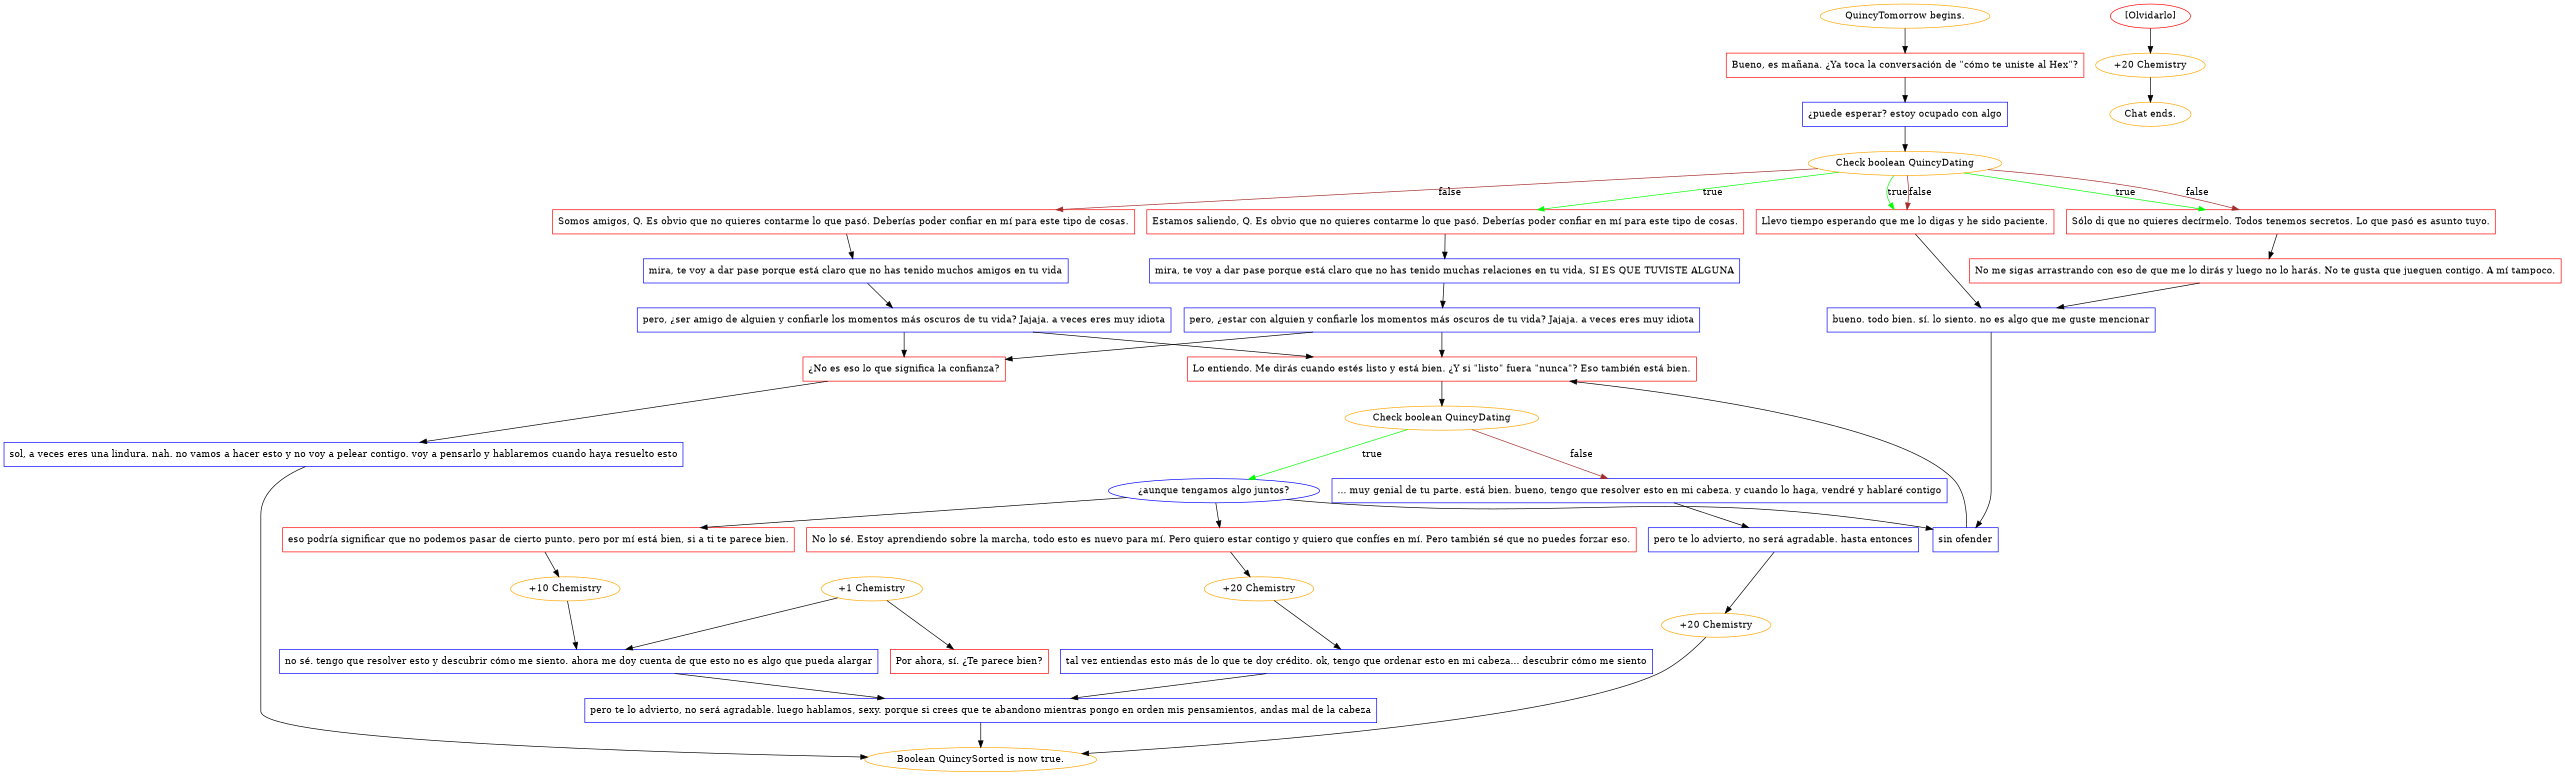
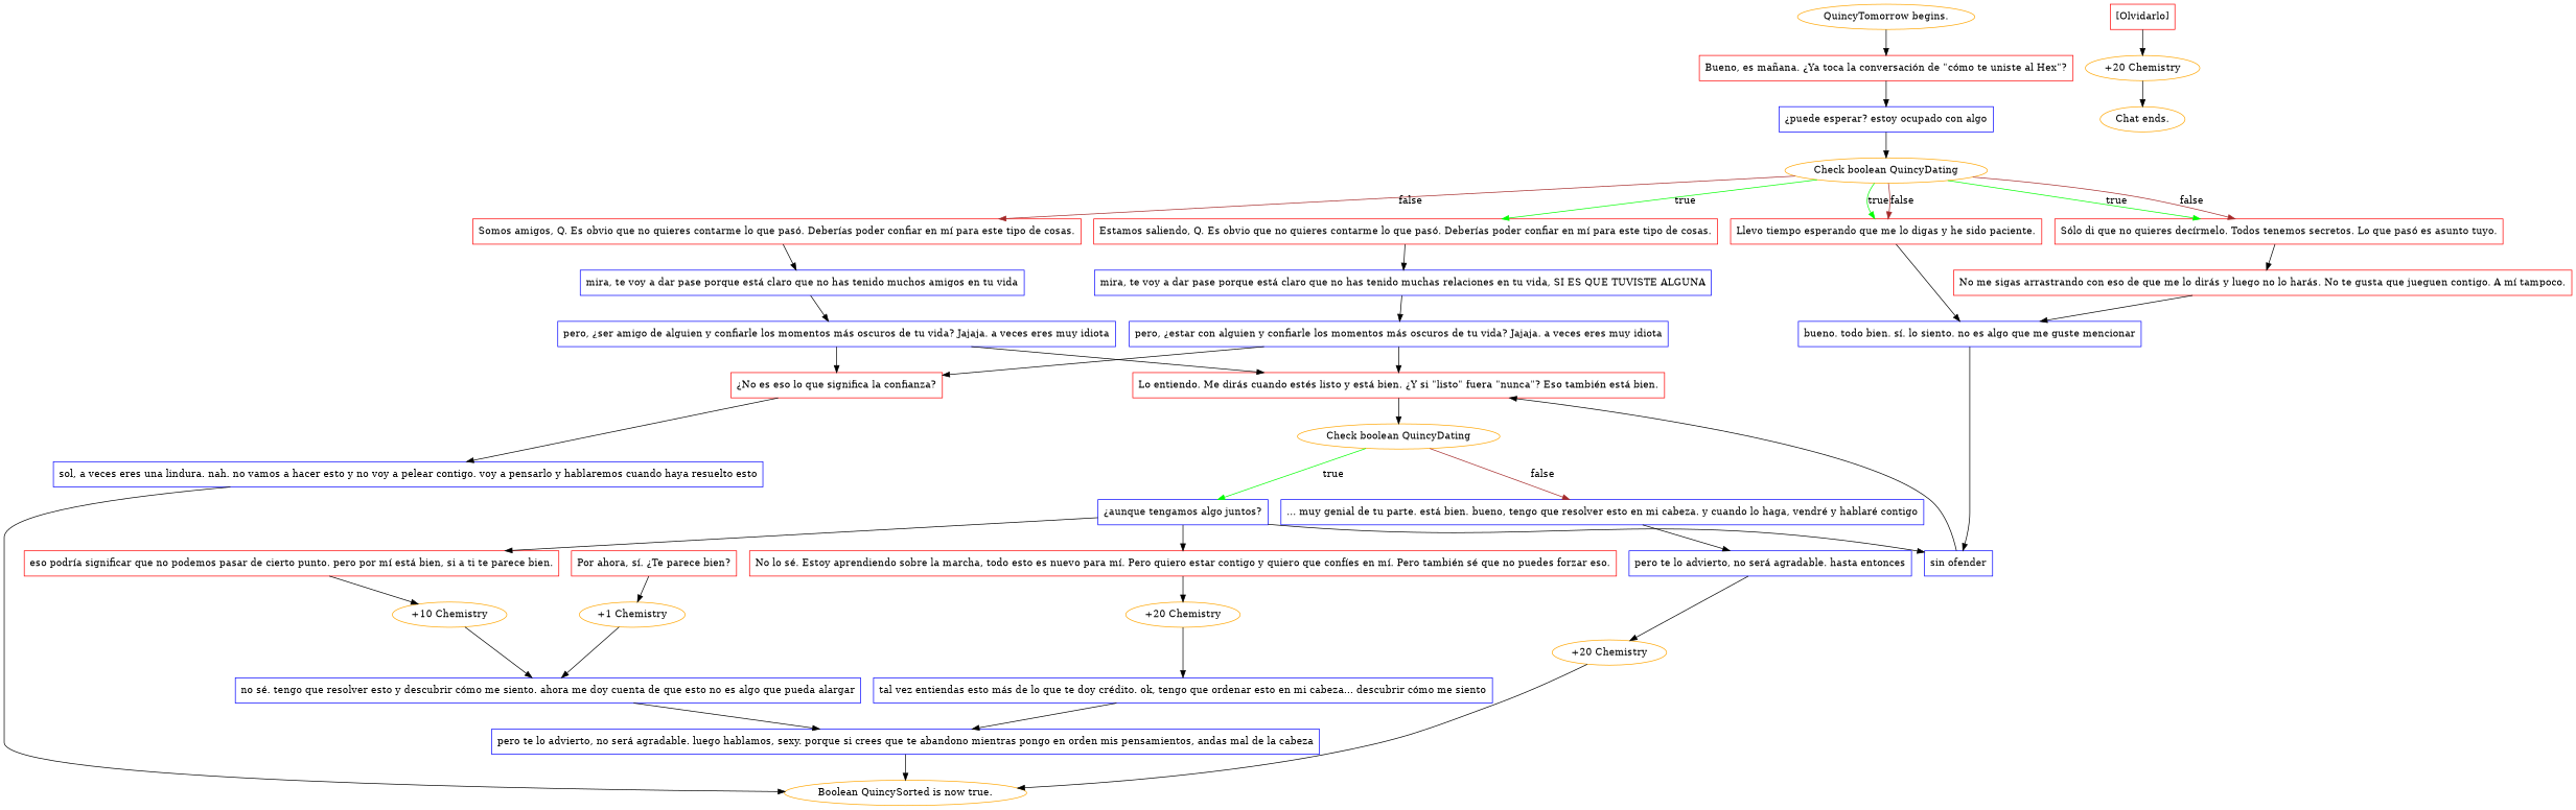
  digraph {
    node [color=blue shape=box]
    "QuincyTomorrow begins." [color=orange shape=""]
    n2 [color=red label="Bueno, es mañana. ¿Ya toca la conversación de \"cómo te uniste al Hex\"?"]
    n3 [label="¿puede esperar? estoy ocupado con algo"]
-   n4 [color=red label="[Olvidarlo]" shape=ellipse]
+   n4 [color=red label="[Olvidarlo]"]
    n5 [color=orange label="+20 Chemistry" shape=""]
    n6 [color=orange label="Check boolean QuincyDating" shape=""]
    "Chat ends." [color=orange shape=""]
    n8 [color=red label="Estamos saliendo, Q. Es obvio que no quieres contarme lo que pasó. Deberías poder confiar en mí para este tipo de cosas."]
    n9 [color=red label="Llevo tiempo esperando que me lo digas y he sido paciente."]
    n10 [color=red label="Sólo di que no quieres decírmelo. Todos tenemos secretos. Lo que pasó es asunto tuyo."]
    n11 [color=red label="Somos amigos, Q. Es obvio que no quieres contarme lo que pasó. Deberías poder confiar en mí para este tipo de cosas."]
    n12 [label="mira, te voy a dar pase porque está claro que no has tenido muchas relaciones en tu vida, SI ES QUE TUVISTE ALGUNA"]
    n13 [label="bueno. todo bien. sí. lo siento. no es algo que me guste mencionar"]
    n14 [color=red label="No me sigas arrastrando con eso de que me lo dirás y luego no lo harás. No te gusta que jueguen contigo. A mí tampoco."]
    n15 [label="mira, te voy a dar pase porque está claro que no has tenido muchos amigos en tu vida"]
    n16 [label="pero, ¿estar con alguien y confiarle los momentos más oscuros de tu vida? Jajaja. a veces eres muy idiota"]
    n17 [label="sin ofender"]
    n18 [label="pero, ¿ser amigo de alguien y confiarle los momentos más oscuros de tu vida? Jajaja. a veces eres muy idiota"]
    n19 [color=red label="¿No es eso lo que significa la confianza?"]
    n20 [color=red label="Lo entiendo. Me dirás cuando estés listo y está bien. ¿Y si \"listo\" fuera \"nunca\"? Eso también está bien."]
    n21 [label="sol, a veces eres una lindura. nah. no vamos a hacer esto y no voy a pelear contigo. voy a pensarlo y hablaremos cuando haya resuelto esto"]
    n22 [color=orange label="Check boolean QuincyDating" shape=""]
    n23 [color=orange label="Boolean QuincySorted is now true." shape=""]
-   n24 [label="¿aunque tengamos algo juntos?" shape=ellipse]
+   n24 [label="¿aunque tengamos algo juntos?"]
    n25 [label="... muy genial de tu parte. está bien. bueno, tengo que resolver esto en mi cabeza. y cuando lo haga, vendré y hablaré contigo"]
    n26 [color=red label="eso podría significar que no podemos pasar de cierto punto. pero por mí está bien, si a ti te parece bien."]
    n27 [color=red label="No lo sé. Estoy aprendiendo sobre la marcha, todo esto es nuevo para mí. Pero quiero estar contigo y quiero que confíes en mí. Pero también sé que no puedes forzar eso."]
    n28 [label="pero te lo advierto, no será agradable. hasta entonces"]
    n29 [color=red label="Por ahora, sí. ¿Te parece bien?"]
    n30 [color=orange label="+1 Chemistry" shape=""]
    n31 [color=orange label="+10 Chemistry" shape=""]
    n32 [color=orange label="+20 Chemistry" shape=""]
    n33 [color=orange label="+20 Chemistry" shape=""]
    n34 [label="no sé. tengo que resolver esto y descubrir cómo me siento. ahora me doy cuenta de que esto no es algo que pueda alargar"]
    n35 [label="tal vez entiendas esto más de lo que te doy crédito. ok, tengo que ordenar esto en mi cabeza... descubrir cómo me siento"]
    n36 [label="pero te lo advierto, no será agradable. luego hablamos, sexy. porque si crees que te abandono mientras pongo en orden mis pensamientos, andas mal de la cabeza"]
    "QuincyTomorrow begins." -> n2
    n2 -> n3
    n3 -> n6
    n4 -> n5
    n5 -> "Chat ends."
    n6 -> n8 [color=green label=true]
    n6 -> n9 [color=green label=true]
    n6 -> n9 [color=brown label=false]
    n6 -> n10 [color=green label=true]
    n6 -> n10 [color=brown label=false]
    n6 -> n11 [color=brown label=false]
    n8 -> n12
    n9 -> n13
    n10 -> n14
    n11 -> n15
    n12 -> n16
    n13 -> n17
    n14 -> n13
    n15 -> n18
    n16 -> n19
    n16 -> n20
    n17 -> n20
    n18 -> n19
    n18 -> n20
    n19 -> n21
    n20 -> n22
    n21 -> n23
    n22 -> n24 [color=green label=true]
    n22 -> n25 [color=brown label=false]
    n24 -> n17
    n24 -> n26
    n24 -> n27
    n25 -> n28
    n26 -> n31
    n27 -> n32
    n28 -> n33
-   n30 -> n29
+   n29 -> n30
    n30 -> n34
    n31 -> n34
    n32 -> n35
    n33 -> n23
    n34 -> n36
    n35 -> n36
    n36 -> n23
  }
